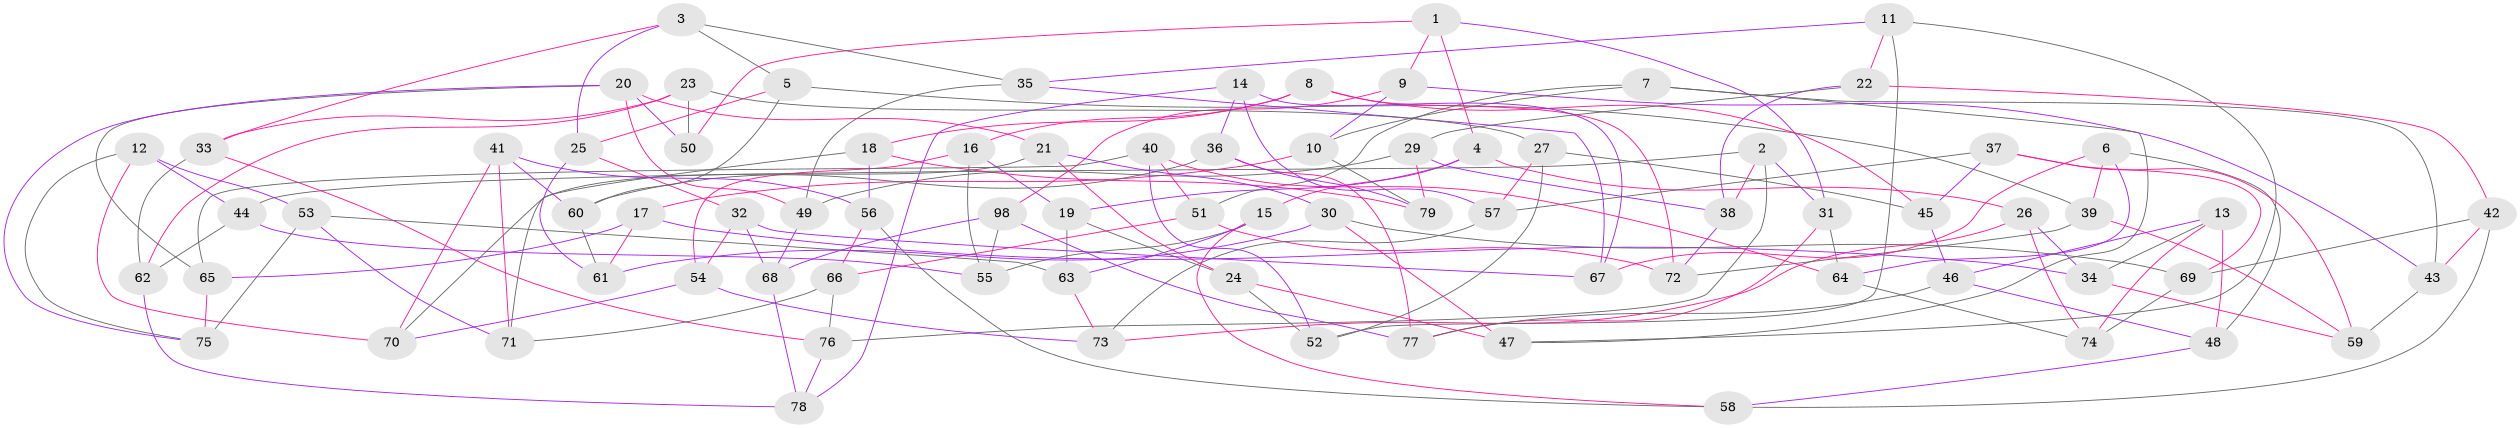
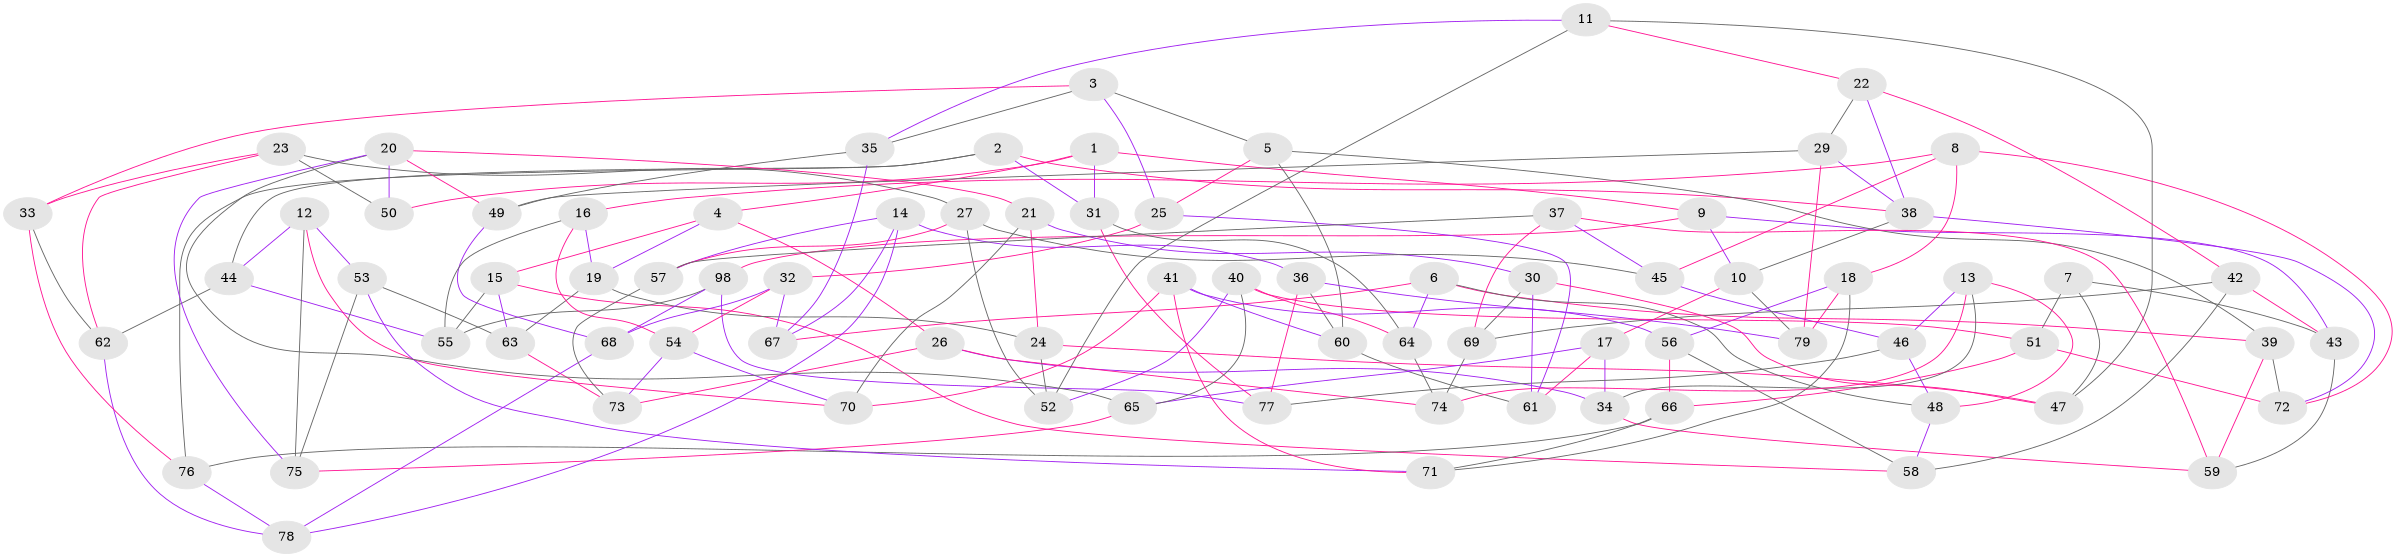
  graph {
    node [color=gray90 style=filled]
    edge [color=deeppink]
    1
    4
    9
    31
    50
    15
    19
    26
    10
    43
    n11 [label=98]
    64
    77
    2
    38
    44
    76
    72
    55
    62
    78
    3
    5
    25
    33
    35
    39
    60
    61
    32
    67
    49
    58
    63
    24
    34
    74
    73
    59
    6
    48
    7
    47
    51
    17
    79
    66
    8
    16
    18
    45
    54
    56
    71
    46
    68
    65
    11
    22
    52
    29
    42
    12
    53
    70
    75
    13
    14
    36
    57
    20
    21
    30
    69
    23
    27
    37
    40
    41
    1 -- 4
    1 -- 9
    1 -- 31 [color=purple]
    1 -- 50
    4 -- 15
    4 -- 19 [color=purple]
    4 -- 26
    9 -- 10 [color=purple]
    9 -- 43 [color=purple]
    9 -- n11
    31 -- 64 [color=gray40]
    31 -- 77
    15 -- 55 [color=gray40]
    15 -- 58
    15 -- 63 [color=purple]
    19 -- 63 [color=gray40]
    19 -- 24 [color=gray40]
    26 -- 34 [color=purple]
    26 -- 74
    26 -- 73
    10 -- 17
    10 -- 79 [color=gray40]
    43 -- 59 [color=gray40]
    n11 -- 77 [color=purple]
    n11 -- 55 [color=gray40]
    n11 -- 68 [color=purple]
    64 -- 74 [color=gray40]
    2 -- 31 [color=purple]
    2 -- 38
    2 -- 44 [color=gray40]
    2 -- 76 [color=gray40]
    38 -- 72 [color=purple]
    44 -- 55 [color=purple]
    44 -- 62 [color=gray40]
    76 -- 78 [color=purple]
    62 -- 78 [color=purple]
    3 -- 5 [color=gray40]
    3 -- 25 [color=purple]
    3 -- 33
    3 -- 35 [color=gray40]
    5 -- 25
    5 -- 39 [color=gray40]
    5 -- 60 [color=gray40]
    25 -- 61 [color=purple]
    25 -- 32
    33 -- 76
    33 -- 62 [color=gray40]
    35 -- 67 [color=purple]
    35 -- 49 [color=gray40]
    39 -- 72 [color=gray40]
    39 -- 59
    60 -- 61 [color=gray40]
    32 -- 67 [color=purple]
    32 -- 54
    32 -- 68 [color=purple]
    49 -- 68 [color=purple]
    63 -- 73
    24 -- 47
    24 -- 52 [color=gray40]
    34 -- 59
    6 -- 64 [color=purple]
    6 -- 39
    6 -- 67
    6 -- 48 [color=gray40]
    48 -- 58 [color=purple]
-   7 -- 10 [color=gray40]
+   38 -- 10 [color=gray40]
    7 -- 43 [color=gray40]
    7 -- 47 [color=gray40]
    7 -- 51 [color=gray40]
    51 -- 72
    51 -- 66
    17 -- 61
    17 -- 34 [color=purple]
    17 -- 65 [color=purple]
    66 -- 76 [color=gray40]
    66 -- 71 [color=gray40]
    8 -- 72
    8 -- 16
    8 -- 18
    8 -- 45
    16 -- 19 [color=purple]
    16 -- 55 [color=gray40]
    16 -- 54
    18 -- 79
    18 -- 56 [color=purple]
    18 -- 71 [color=gray40]
    45 -- 46 [color=purple]
    54 -- 73 [color=purple]
    54 -- 70 [color=purple]
    56 -- 58 [color=gray40]
    56 -- 66
    46 -- 77 [color=gray40]
    46 -- 48 [color=purple]
    68 -- 78 [color=purple]
    65 -- 75
    11 -- 35 [color=purple]
    11 -- 47 [color=gray40]
    11 -- 22
    11 -- 52 [color=gray40]
    22 -- 38 [color=purple]
    22 -- 29 [color=gray40]
    22 -- 42
    29 -- 38 [color=purple]
    29 -- 49 [color=gray40]
    29 -- 79
    42 -- 43
    42 -- 58 [color=gray40]
    42 -- 69 [color=gray40]
    12 -- 44 [color=purple]
    12 -- 53 [color=purple]
    12 -- 70
    12 -- 75 [color=gray40]
    53 -- 63 [color=gray40]
    53 -- 71 [color=purple]
    53 -- 75 [color=gray40]
    13 -- 34 [color=gray40]
    13 -- 74
    13 -- 48
    13 -- 46 [color=purple]
    14 -- 78 [color=purple]
    14 -- 67 [color=purple]
    14 -- 36 [color=purple]
    14 -- 57 [color=purple]
    36 -- 77
    36 -- 60 [color=gray40]
    36 -- 79 [color=purple]
    57 -- 73 [color=gray40]
    20 -- 50 [color=purple]
    20 -- 49
    20 -- 65 [color=gray40]
    20 -- 75 [color=purple]
    20 -- 21
    21 -- 24
    21 -- 70 [color=gray40]
    21 -- 30 [color=purple]
    30 -- 61 [color=purple]
    30 -- 47
    30 -- 69 [color=gray40]
    69 -- 74 [color=gray40]
    23 -- 50 [color=gray40]
    23 -- 62
    23 -- 33
    23 -- 27 [color=gray40]
    27 -- 45 [color=gray40]
    27 -- 52 [color=gray40]
    27 -- 57
    37 -- 59
    37 -- 45 [color=purple]
    37 -- 57 [color=gray40]
    37 -- 69
    40 -- 64
    40 -- 51
    40 -- 65 [color=gray40]
    40 -- 52 [color=purple]
    41 -- 60 [color=purple]
    41 -- 56 [color=purple]
    41 -- 71
    41 -- 70
  }
